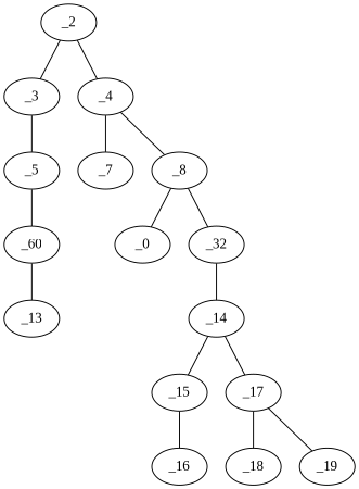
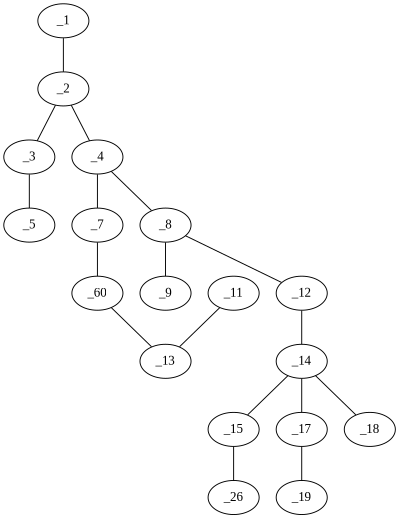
  graph {
    fontname="Liberation Serif"
    node [charge=0 chem=1 fontname="Liberation Serif" symbol="C  " x=4.5981 y=-2]
    edge [fontname="Liberation Serif" valence=1]
+   _1 [y=-3.5]
    _2 [y=-2.5]
    _3 [x=3.7321]
    _4 [charge=1 chem=4 symbol="N  " x=5.4641]
    _5 [x=3.7321 y=-1]
    _7 [chem=2 symbol="O  " x=6.3301 y=-2.5]
    _8 [charge=-1 x=5.4641 y=-1]
    n8 [label=_60 x=2.866 y=-0.5]
-   _9 [chem=4 symbol="N  " y=-0.5 label=_0]
-   _12 [x=6.3301 y=-0.5 label=_32]
+   _9 [chem=4 symbol="N  " y=-0.5]
+   _12 [x=6.3301 y=-0.5]
    _13 [x=2 y=-1]
+   _11 [x=2]
    _14 [chem=5 symbol="S  " x=6.3301 y=0.5]
    _15 [x=7.1962 y=1]
    _17 [x=8.0622 y=2.5]
-   _16 [x=7.1962 y=2]
+   _16 [x=7.1962 y=2 label=_26]
    _18 [x=8.0622 y=3.5]
    _19 [x=8.9282 y=2]
+   _1 -- _2
    _2 -- _3 [valence=2]
    _2 -- _4
    _3 -- _5
    _4 -- _7 [valence=2]
    _4 -- _8
-   _5 -- n8
+   _7 -- n8
    _8 -- _9
    _8 -- _12
    n8 -- _13 [valence=2]
    _12 -- _14
+   _11 -- _13
    _14 -- _15
    _14 -- _17
    _15 -- _16
-   _17 -- _18
+   _14 -- _18
    _17 -- _19
  }
